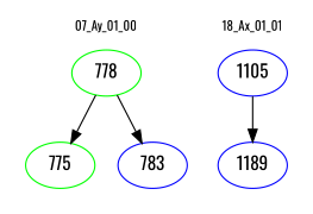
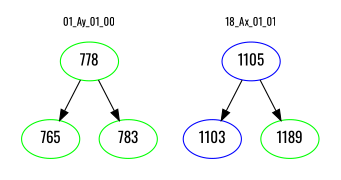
  digraph {
    fontname=Oswald
    node [color=green fontname=Oswald]
    edge [color=black fontname=Oswald]
    n1 [label=778]
-   n2 [label=775]
-   n3 [color=blue label=783]
+   n2 [label=765]
+   n3 [label=783]
    n4 [color=blue label=1105]
-   n6 [color=blue label=1189]
+   n5 [color=blue label=1103]
+   n6 [label=1189]
    subgraph cluster_1 {
      color=white
      fontsize=10
-     label="07_Ay_01_00"
+     label="01_Ay_01_00"
      n1
      n2
      n3
    }
    subgraph cluster_2 {
      color=white
      fontsize=10
      label="18_Ax_01_01"
      n4
+     n5
      n6
    }
    n1 -> n2
    n1 -> n3
+   n4 -> n5
    n4 -> n6
  }
